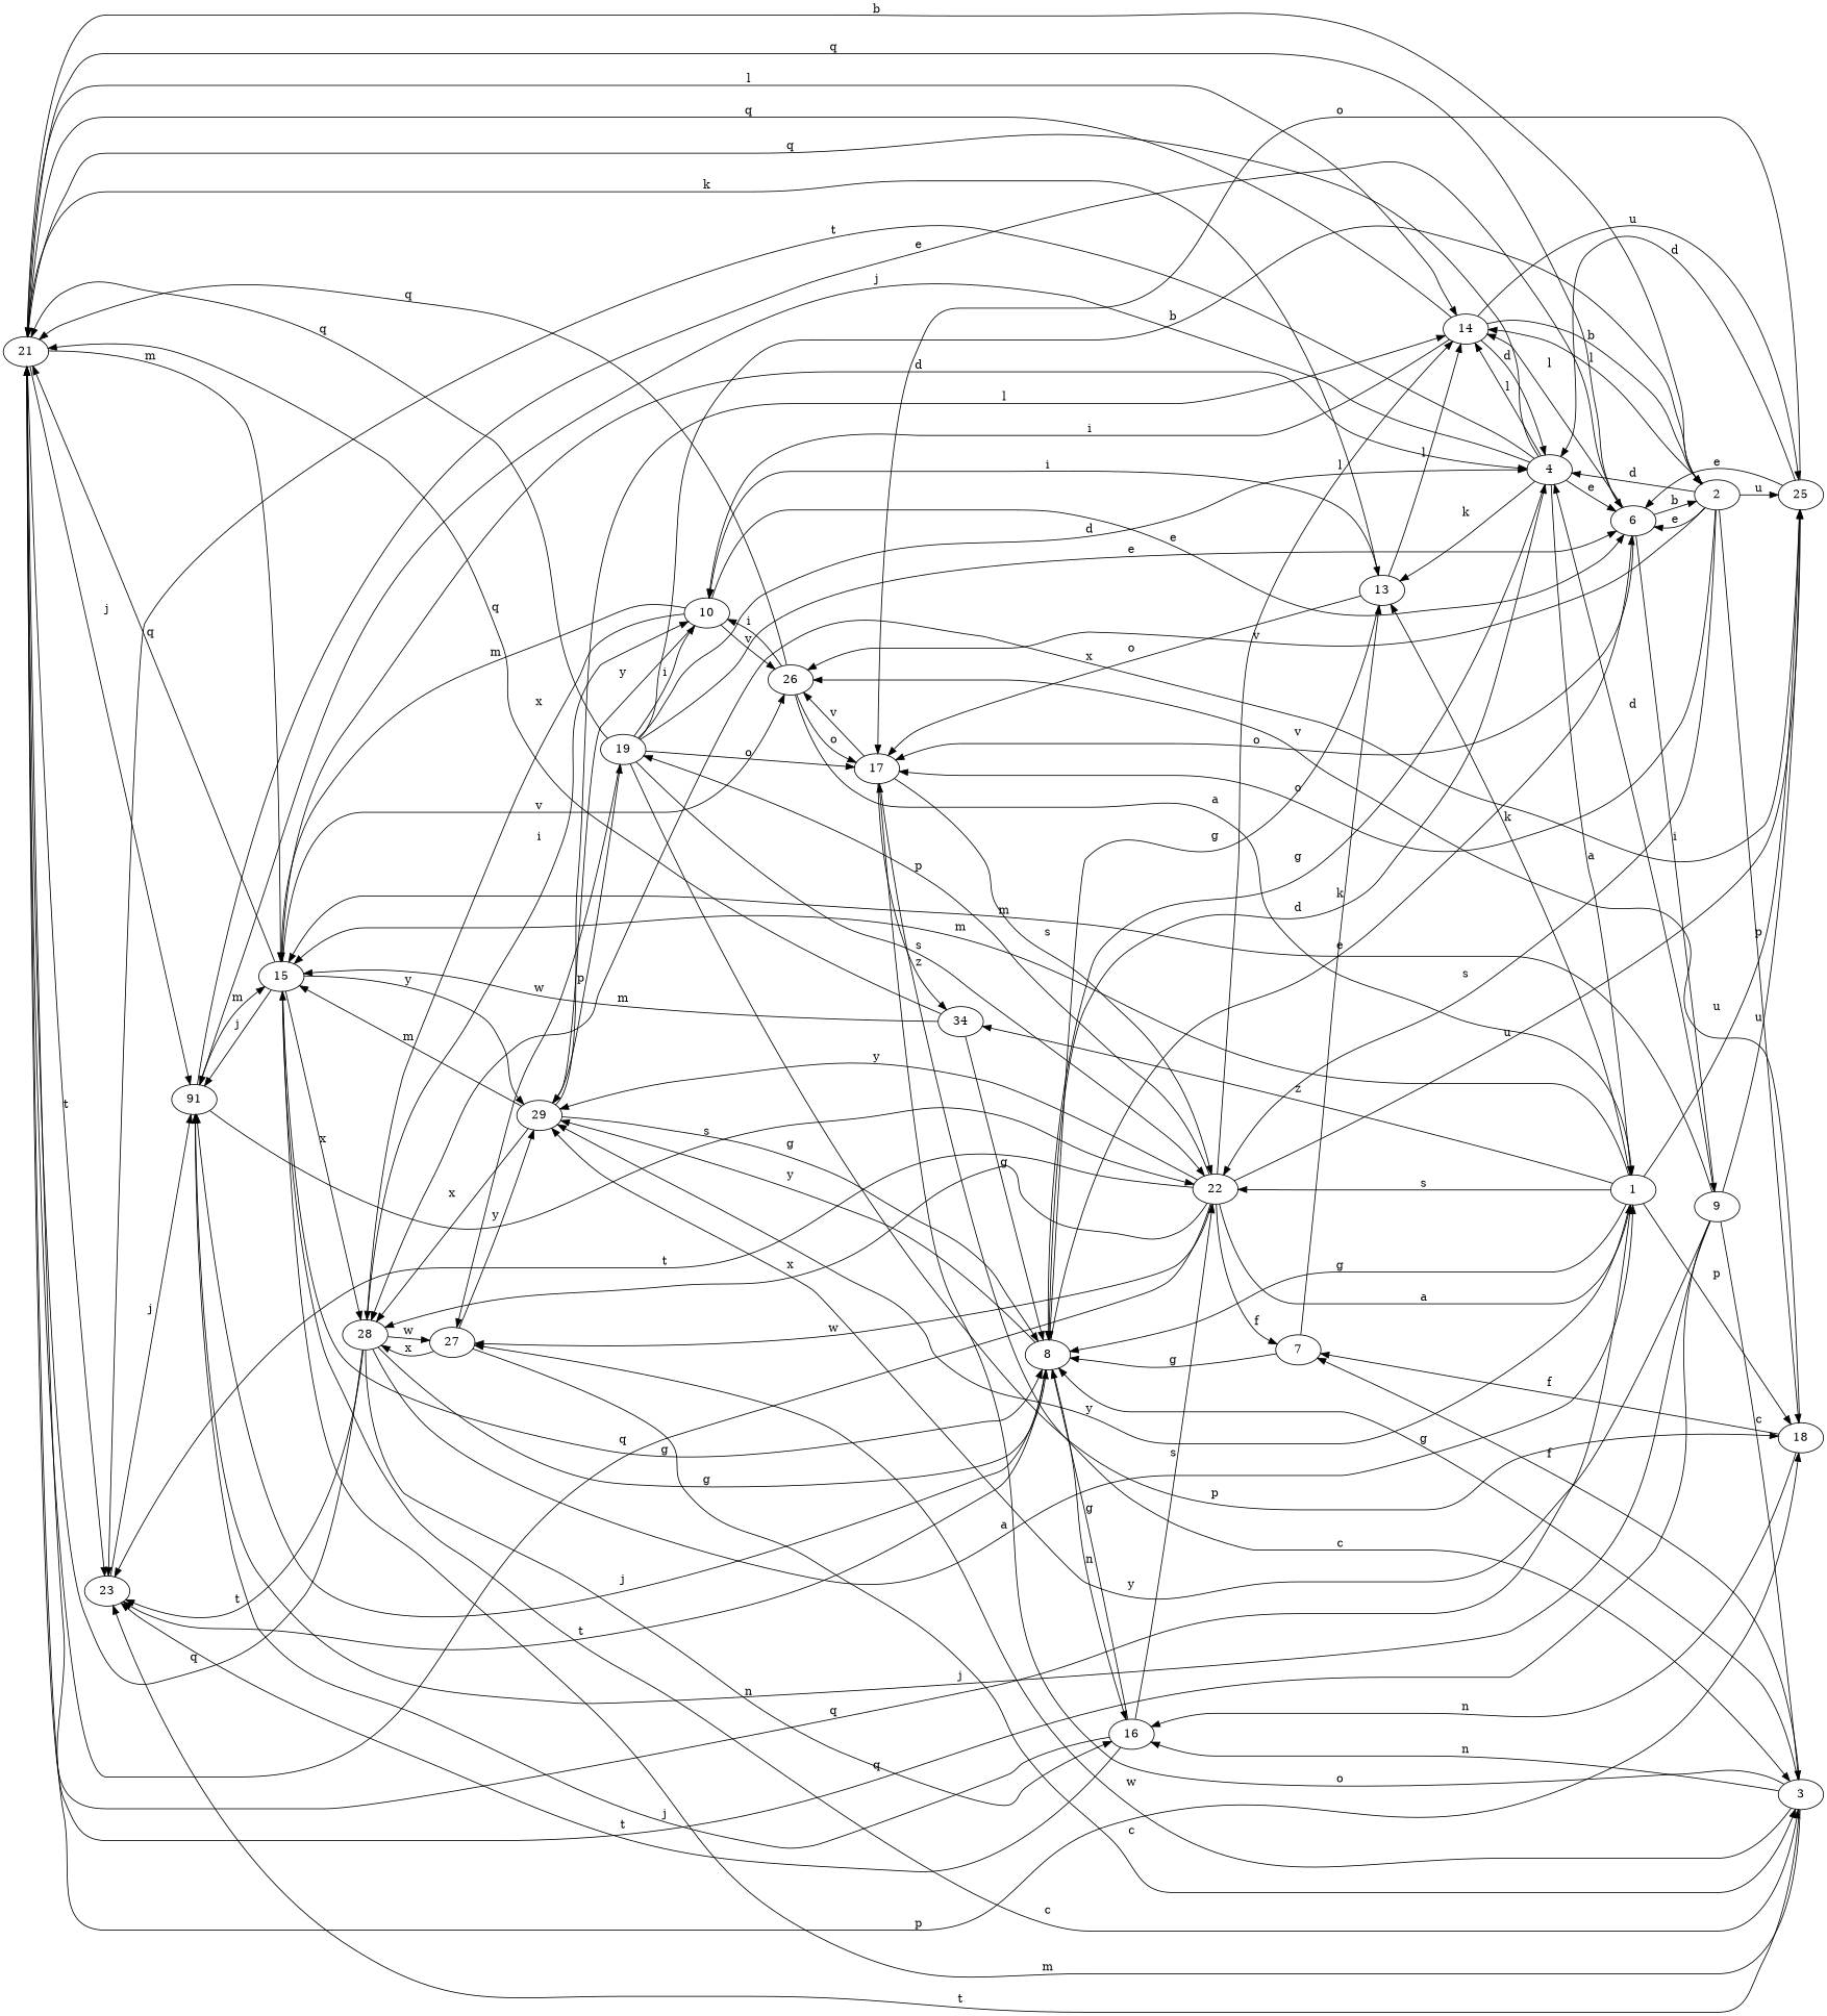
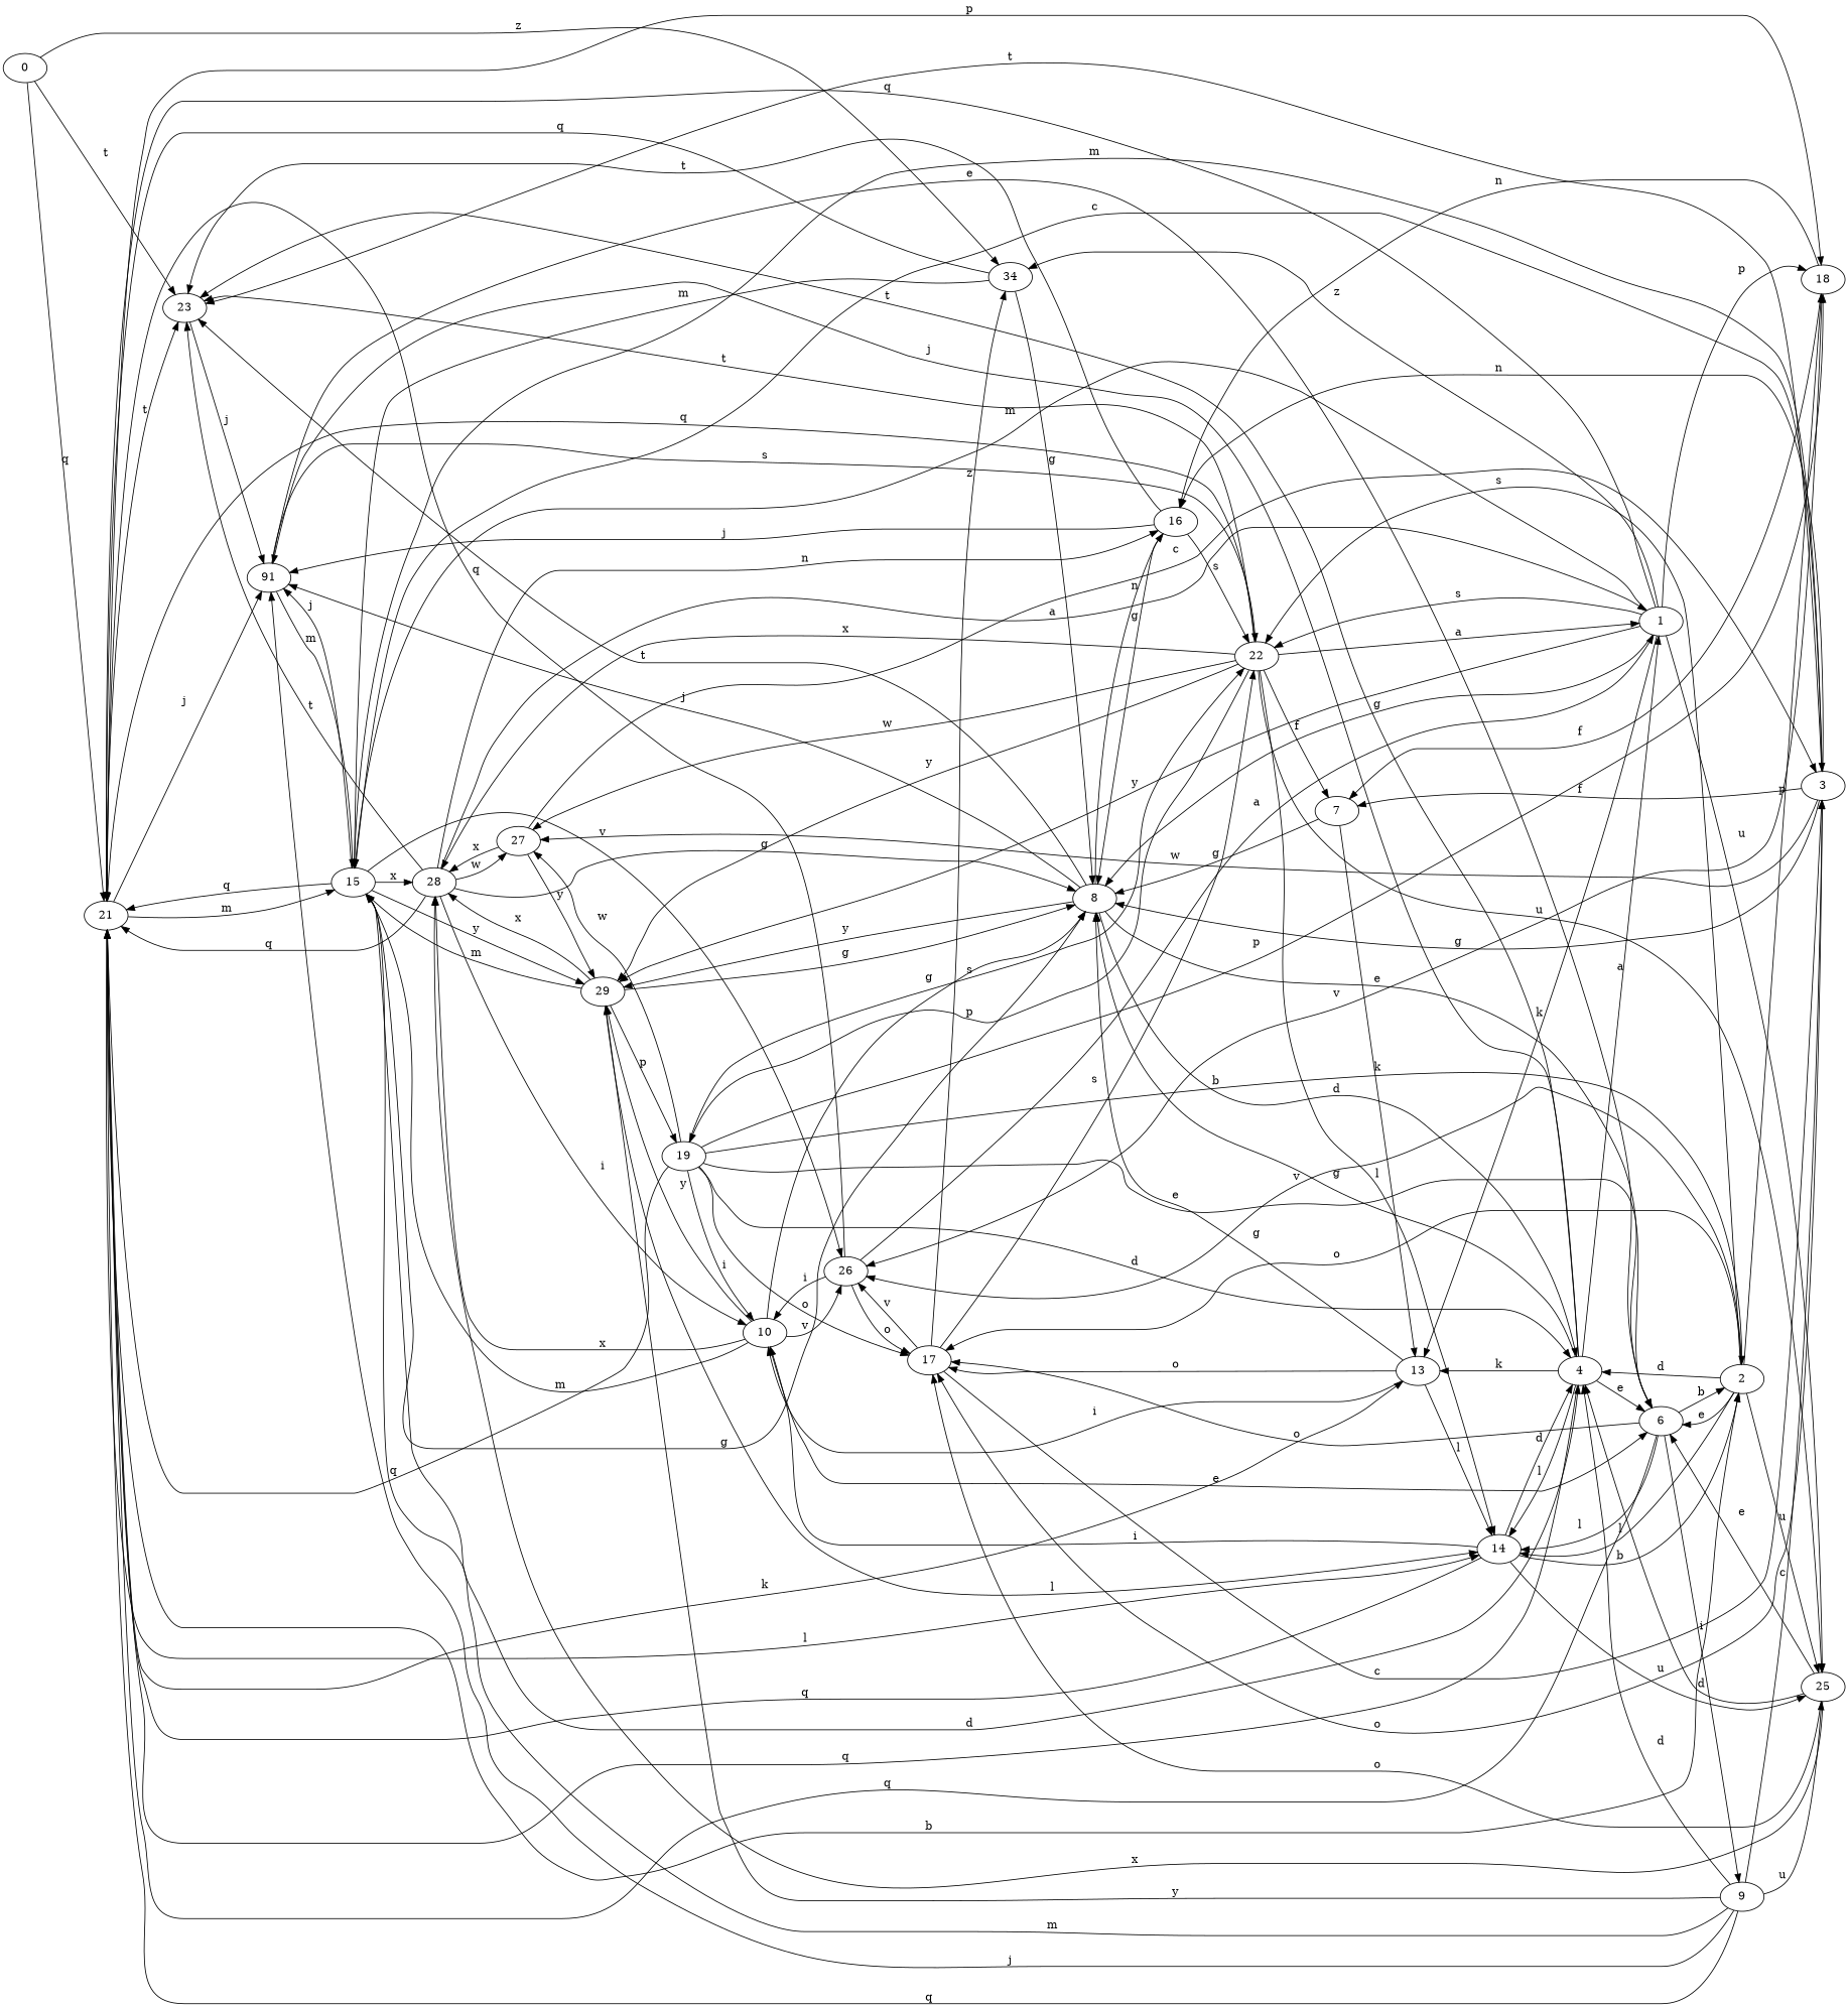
  strict digraph {
    fontname="DejaVu Serif"
    rankdir=LR
    node [fontname="DejaVu Serif"]
    edge [fontname="DejaVu Serif"]
+   0
    21
    23
    34
    13
    15
    18
    2
    14
    n10 [label=91]
    8
    1
    22
    25
    29
    4
    6
    16
    17
    10
    26
    3
    28
    7
    27
    19
    9
+   0 -> 21 [label=q]
+   0 -> 23 [label=t]
+   0 -> 34 [label=z]
    21 -> 23 [label=t]
    21 -> 13 [label=k]
    21 -> 15 [label=m]
    21 -> 18 [label=p]
    21 -> 2 [label=b]
    21 -> 14 [label=l]
    21 -> n10 [label=j]
    23 -> n10 [label=j]
    34 -> 21 [label=q]
    34 -> 15 [label=m]
    34 -> 8 [label=g]
    13 -> 14 [label=l]
    13 -> 8 [label=g]
    13 -> 17 [label=o]
    13 -> 10 [label=i]
    15 -> 21 [label=q]
    15 -> n10 [label=j]
    15 -> 8 [label=g]
    15 -> 29 [label=y]
    15 -> 4 [label=d]
    15 -> 26 [label=v]
    15 -> 3 [label=c]
    15 -> 28 [label=x]
    18 -> 16 [label=n]
    18 -> 26 [label=v]
    18 -> 7 [label=f]
    2 -> 18 [label=p]
    2 -> 14 [label=l]
    2 -> 22 [label=s]
    2 -> 25 [label=u]
    2 -> 4 [label=d]
    2 -> 6 [label=e]
    2 -> 17 [label=o]
    2 -> 26 [label=v]
    14 -> 21 [label=q]
    14 -> 2 [label=b]
    14 -> 25 [label=u]
    14 -> 4 [label=d]
    14 -> 10 [label=i]
    n10 -> 15 [label=m]
    n10 -> 22 [label=s]
    n10 -> 6 [label=e]
    8 -> 23 [label=t]
    8 -> n10 [label=j]
    8 -> 29 [label=y]
    8 -> 4 [label=d]
    8 -> 6 [label=e]
    8 -> 16 [label=n]
    1 -> 21 [label=q]
    1 -> 34 [label=z]
    1 -> 13 [label=k]
    1 -> 15 [label=m]
    1 -> 18 [label=p]
    1 -> 8 [label=g]
    1 -> 22 [label=s]
    1 -> 25 [label=u]
    1 -> 29 [label=y]
    22 -> 21 [label=q]
    22 -> 23 [label=t]
    22 -> 14 [label=l]
    22 -> 1 [label=a]
    22 -> 25 [label=u]
    22 -> 29 [label=y]
    22 -> 28 [label=x]
    22 -> 7 [label=f]
    22 -> 27 [label=w]
    22 -> 19 [label=p]
    25 -> 4 [label=d]
    25 -> 6 [label=e]
    25 -> 17 [label=o]
    25 -> 28 [label=x]
    29 -> 15 [label=m]
    29 -> 14 [label=l]
    29 -> 8 [label=g]
    29 -> 28 [label=x]
    29 -> 19 [label=p]
    4 -> 21 [label=q]
    4 -> 23 [label=t]
    4 -> 13 [label=k]
    4 -> 14 [label=l]
    4 -> n10 [label=j]
    4 -> 8 [label=g]
    4 -> 1 [label=a]
    4 -> 6 [label=e]
    6 -> 21 [label=q]
    6 -> 2 [label=b]
    6 -> 14 [label=l]
    6 -> 17 [label=o]
    6 -> 9 [label=i]
    16 -> 23 [label=t]
    16 -> n10 [label=j]
    16 -> 8 [label=g]
    16 -> 22 [label=s]
    17 -> 34 [label=z]
    17 -> 22 [label=s]
    17 -> 26 [label=v]
    17 -> 3 [label=c]
    10 -> 15 [label=m]
+   10 -> 8 [label=g]
    10 -> 29 [label=y]
    10 -> 6 [label=e]
    10 -> 26 [label=v]
    10 -> 28 [label=x]
    26 -> 21 [label=q]
    26 -> 1 [label=a]
    26 -> 17 [label=o]
    26 -> 10 [label=i]
    3 -> 23 [label=t]
    3 -> 15 [label=m]
    3 -> 8 [label=g]
    3 -> 16 [label=n]
    3 -> 17 [label=o]
    3 -> 7 [label=f]
    3 -> 27 [label=w]
    28 -> 21 [label=q]
    28 -> 23 [label=t]
    28 -> 8 [label=g]
    28 -> 1 [label=a]
    28 -> 16 [label=n]
    28 -> 10 [label=i]
    28 -> 27 [label=w]
    7 -> 13 [label=k]
    7 -> 8 [label=g]
    27 -> 29 [label=y]
    27 -> 3 [label=c]
    27 -> 28 [label=x]
    19 -> 21 [label=q]
    19 -> 18 [label=p]
    19 -> 2 [label=b]
    19 -> 22 [label=s]
    19 -> 4 [label=d]
    19 -> 6 [label=e]
    19 -> 17 [label=o]
    19 -> 10 [label=i]
    19 -> 27 [label=w]
    9 -> 21 [label=q]
    9 -> 15 [label=m]
    9 -> n10 [label=j]
    9 -> 25 [label=u]
    9 -> 29 [label=y]
    9 -> 4 [label=d]
    9 -> 3 [label=c]
  }
